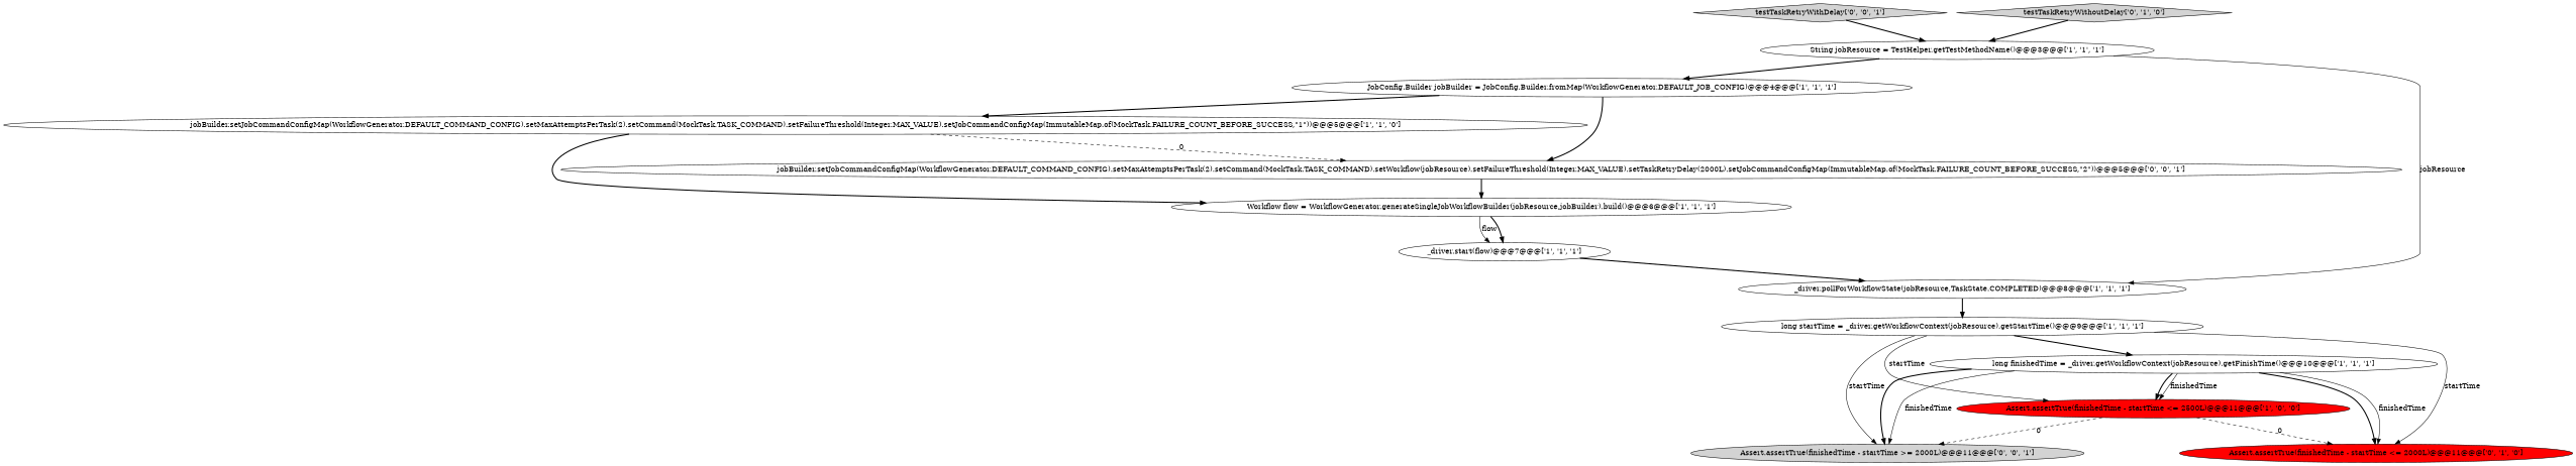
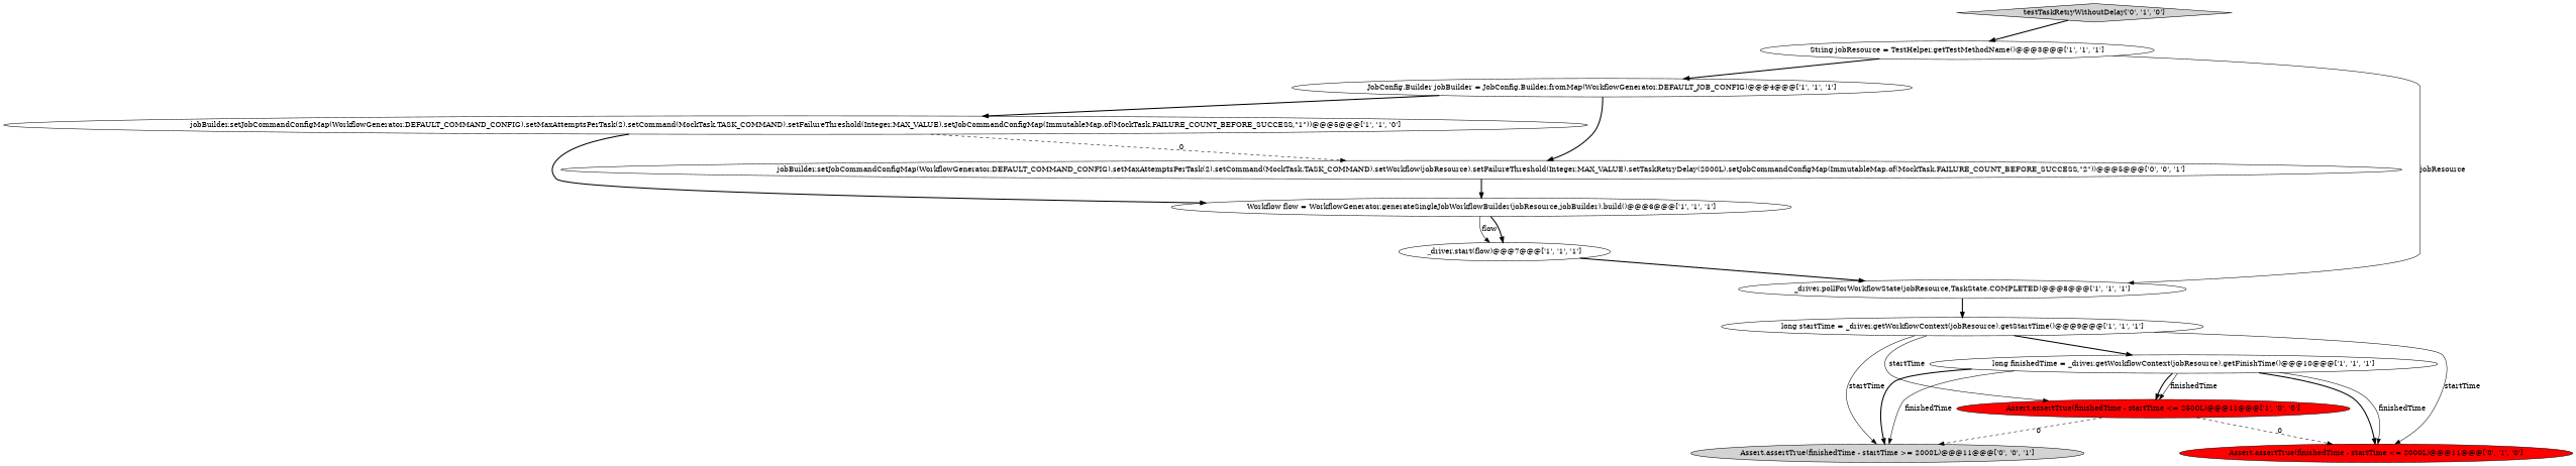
  digraph {
    node [fillcolor=white shape=ellipse style=filled]
    edge [style=bold]
    n1 [label="jobBuilder.setJobCommandConfigMap(WorkflowGenerator.DEFAULT_COMMAND_CONFIG).setMaxAttemptsPerTask(2).setCommand(MockTask.TASK_COMMAND).setFailureThreshold(Integer.MAX_VALUE).setJobCommandConfigMap(ImmutableMap.of(MockTask.FAILURE_COUNT_BEFORE_SUCCESS,\"1\"))@@@5@@@['1', '1', '0']"]
    n2 [label="jobBuilder.setJobCommandConfigMap(WorkflowGenerator.DEFAULT_COMMAND_CONFIG).setMaxAttemptsPerTask(2).setCommand(MockTask.TASK_COMMAND).setWorkflow(jobResource).setFailureThreshold(Integer.MAX_VALUE).setTaskRetryDelay(2000L).setJobCommandConfigMap(ImmutableMap.of(MockTask.FAILURE_COUNT_BEFORE_SUCCESS,\"2\"))@@@5@@@['0', '0', '1']"]
    n3 [label="Workflow flow = WorkflowGenerator.generateSingleJobWorkflowBuilder(jobResource,jobBuilder).build()@@@6@@@['1', '1', '1']"]
    n4 [label="_driver.start(flow)@@@7@@@['1', '1', '1']"]
    n5 [label="_driver.pollForWorkflowState(jobResource,TaskState.COMPLETED)@@@8@@@['1', '1', '1']"]
    n6 [label="long startTime = _driver.getWorkflowContext(jobResource).getStartTime()@@@9@@@['1', '1', '1']"]
    n7 [fillcolor=lightgray label="Assert.assertTrue(finishedTime - startTime >= 2000L)@@@11@@@['0', '0', '1']"]
    n8 [fillcolor=red label="Assert.assertTrue(finishedTime - startTime <= 2000L)@@@11@@@['0', '1', '0']"]
    n9 [label="long finishedTime = _driver.getWorkflowContext(jobResource).getFinishTime()@@@10@@@['1', '1', '1']"]
    n10 [fillcolor=red label="Assert.assertTrue(finishedTime - startTime <= 2500L)@@@11@@@['1', '0', '0']"]
-   n11 [fillcolor=lightgray label="testTaskRetryWithDelay['0', '0', '1']" shape=diamond]
    n12 [label="String jobResource = TestHelper.getTestMethodName()@@@3@@@['1', '1', '1']"]
    n13 [label="JobConfig.Builder jobBuilder = JobConfig.Builder.fromMap(WorkflowGenerator.DEFAULT_JOB_CONFIG)@@@4@@@['1', '1', '1']"]
    n14 [fillcolor=lightgray label="testTaskRetryWithoutDelay['0', '1', '0']" shape=diamond]
    n1 -> n2 [label=0 style=dashed]
    n1 -> n3
    n2 -> n3
    n3 -> n4 [label=flow style=solid]
    n3 -> n4
    n4 -> n5
    n5 -> n6
    n6 -> n7 [label=startTime style=solid]
    n6 -> n8 [label=startTime style=solid]
    n6 -> n9
    n6 -> n10 [label=startTime style=solid]
    n9 -> n7
    n9 -> n7 [label=finishedTime style=solid]
    n9 -> n8
    n9 -> n8 [label=finishedTime style=solid]
    n9 -> n10 [label=finishedTime style=solid]
    n9 -> n10
    n10 -> n7 [label=0 style=dashed]
    n10 -> n8 [label=0 style=dashed]
-   n11 -> n12
    n12 -> n5 [label=jobResource style=solid]
    n12 -> n13
    n13 -> n1
    n13 -> n2
    n14 -> n12
  }
